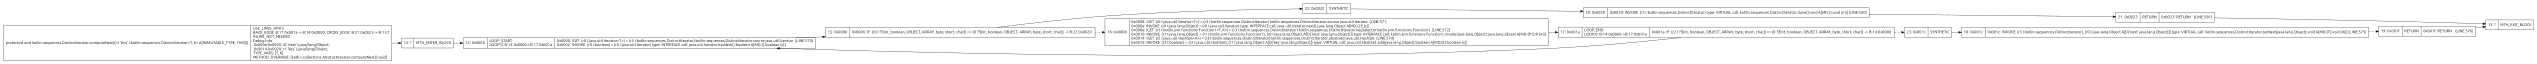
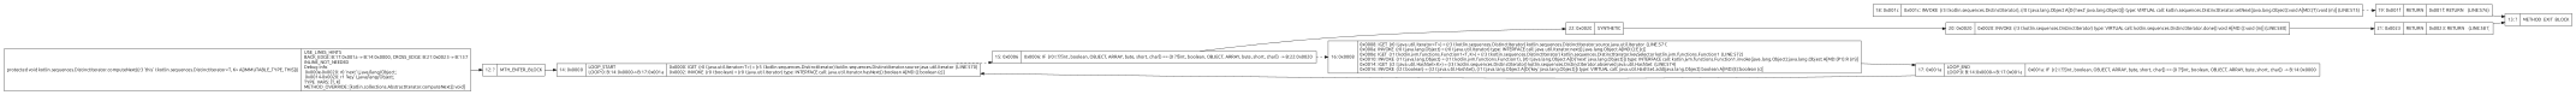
  digraph {
    fontname=Ubuntu
    rankdir=LR
    node [fontname=Ubuntu shape=record]
    edge [fontname=Ubuntu]
    n1 [label="{12\:\ ?|MTH_ENTER_BLOCK\l}"]
    n2 [label="{14\:\ 0x0000|LOOP_START\lLOOP:0: B:14:0x0000\-\>B:17:0x001a\l|0x0000: IGET  (r0 I:java.util.Iterator\<T\>) = (r3 I:kotlin.sequences.DistinctIterator) kotlin.sequences.DistinctIterator.source java.util.Iterator  (LINE:570)\l0x0002: INVOKE  (r0 I:boolean) = (r0 I:java.util.Iterator) type: INTERFACE call: java.util.Iterator.hasNext():boolean A[MD:():boolean (c)]\l}"]
    n3 [label="{15\:\ 0x0006|0x0006: IF  (r0 I:??[int, boolean, OBJECT, ARRAY, byte, short, char]) == (0 ??[int, boolean, OBJECT, ARRAY, byte, short, char])  \-\> B:22:0x0020 \l}"]
    n4 [label="{16\:\ 0x0008|0x0008: IGET  (r0 I:java.util.Iterator\<T\>) = (r3 I:kotlin.sequences.DistinctIterator) kotlin.sequences.DistinctIterator.source java.util.Iterator  (LINE:571)\l0x000a: INVOKE  (r0 I:java.lang.Object) = (r0 I:java.util.Iterator) type: INTERFACE call: java.util.Iterator.next():java.lang.Object A[MD:():E (c)]\l0x000e: IGET  (r1 I:kotlin.jvm.functions.Function1\<T, K\>) = (r3 I:kotlin.sequences.DistinctIterator) kotlin.sequences.DistinctIterator.keySelector kotlin.jvm.functions.Function1  (LINE:572)\l0x0010: INVOKE  (r1 I:java.lang.Object) = (r1 I:kotlin.jvm.functions.Function1), (r0 I:java.lang.Object A[D('next' java.lang.Object)]) type: INTERFACE call: kotlin.jvm.functions.Function1.invoke(java.lang.Object):java.lang.Object A[MD:(P1):R (m)]\l0x0014: IGET  (r2 I:java.util.HashSet\<K\>) = (r3 I:kotlin.sequences.DistinctIterator) kotlin.sequences.DistinctIterator.observed java.util.HashSet  (LINE:574)\l0x0016: INVOKE  (r2 I:boolean) = (r2 I:java.util.HashSet), (r1 I:java.lang.Object A[D('key' java.lang.Object)]) type: VIRTUAL call: java.util.HashSet.add(java.lang.Object):boolean A[MD:(E):boolean (c)]\l}"]
    n5 [label="{22\:\ 0x0020|SYNTHETIC\l}"]
    n6 [label="{17\:\ 0x001a|LOOP_END\lLOOP:0: B:14:0x0000\-\>B:17:0x001a\l|0x001a: IF  (r2 I:??[int, boolean, OBJECT, ARRAY, byte, short, char]) == (0 ??[int, boolean, OBJECT, ARRAY, byte, short, char])  \-\> B:14:0x0000 \l}"]
    n7 [label="{20\:\ 0x0020|0x0020: INVOKE  (r3 I:kotlin.sequences.DistinctIterator) type: VIRTUAL call: kotlin.sequences.DistinctIterator.done():void A[MD:():void (m)] (LINE:580)\l}"]
-   n8 [label="{23\:\ 0x001c|SYNTHETIC\l}"]
    n9 [label="{18\:\ 0x001c|0x001c: INVOKE  (r3 I:kotlin.sequences.DistinctIterator), (r0 I:java.lang.Object A[D('next' java.lang.Object)]) type: VIRTUAL call: kotlin.sequences.DistinctIterator.setNext(java.lang.Object):void A[MD:(T):void (m)] (LINE:575)\l}"]
    n10 [label="{19\:\ 0x001f|RETURN\l|0x001f: RETURN    (LINE:576)\l}"]
-   n11 [label="{13\:\ ?|MTH_EXIT_BLOCK\l}"]
+   n11 [label="{13\:\ ?|METHOD_EXIT_BLOCK\l}"]
    n12 [label="{21\:\ 0x0023|RETURN\l|0x0023: RETURN    (LINE:581)\l}"]
    n13 [label="{protected void kotlin.sequences.DistinctIterator.computeNext((r3 'this' I:kotlin.sequences.DistinctIterator\<T, K\> A[IMMUTABLE_TYPE, THIS]))  | USE_LINES_HINTS\lBACK_EDGE: B:17:0x001a \-\> B:14:0x0000, CROSS_EDGE: B:21:0x0023 \-\> B:13:?\lINLINE_NOT_NEEDED\lDebug Info:\l  0x000e\-0x0020: r0 'next' Ljava\/lang\/Object;\l  0x0014\-0x0020: r1 'key' Ljava\/lang\/Object;\lTYPE_VARS: [T, K]\lMETHOD_OVERRIDE: [kotlin.collections.AbstractIterator.computeNext():void]\l}"]
    n1 -> n2
-   n2 -> n3
+   n2 -> n3 [style=dashed]
    n3 -> n4 [style=dashed]
    n3 -> n5
    n4 -> n6
    n5 -> n7
    n6 -> n2
-   n6 -> n8 [style=dashed]
    n7 -> n12
-   n8 -> n9
    n9 -> n10 [style=dashed]
    n10 -> n11
    n12 -> n11
    n13 -> n1
  }
